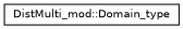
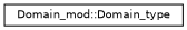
  digraph {
    rankdir=LR
-   n1 [color=black fillcolor=white fontname=Helvetica fontsize=10 height=0.2 label="DistMulti_mod::Domain_type" shape=box style=filled width=0.4]
+   n1 [color=black fillcolor=white fontname=Helvetica fontsize=10 height=0.2 label="Domain_mod::Domain_type" shape=box style=filled width=0.4]
  }
